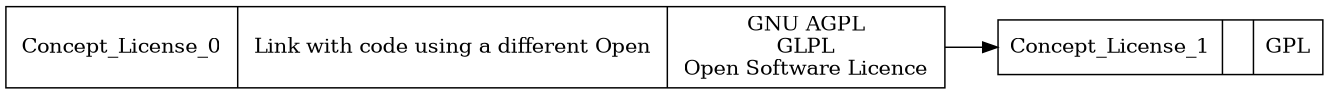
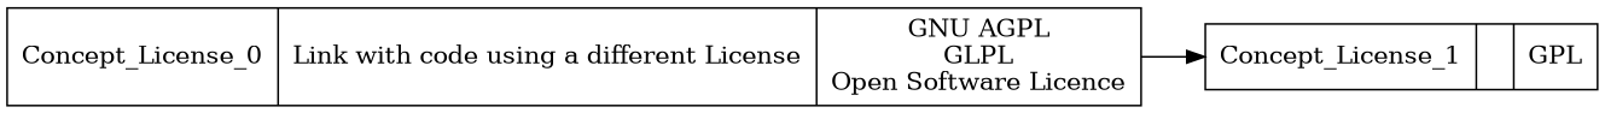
  digraph {
    rankdir=LR
    fontname="DejaVu Serif"
    node [shape=record fontname="DejaVu Serif"]
    n1 [label="{Concept_License_1||GPL\n}"]
-   n2 [label="{Concept_License_0|Link with code using a different Open\n|GNU AGPL\nGLPL\nOpen Software Licence\n}"]
+   n2 [label="{Concept_License_0|Link with code using a different License\n|GNU AGPL\nGLPL\nOpen Software Licence\n}"]
    n2 -> n1 [fontname="DejaVu Serif"]
  }
